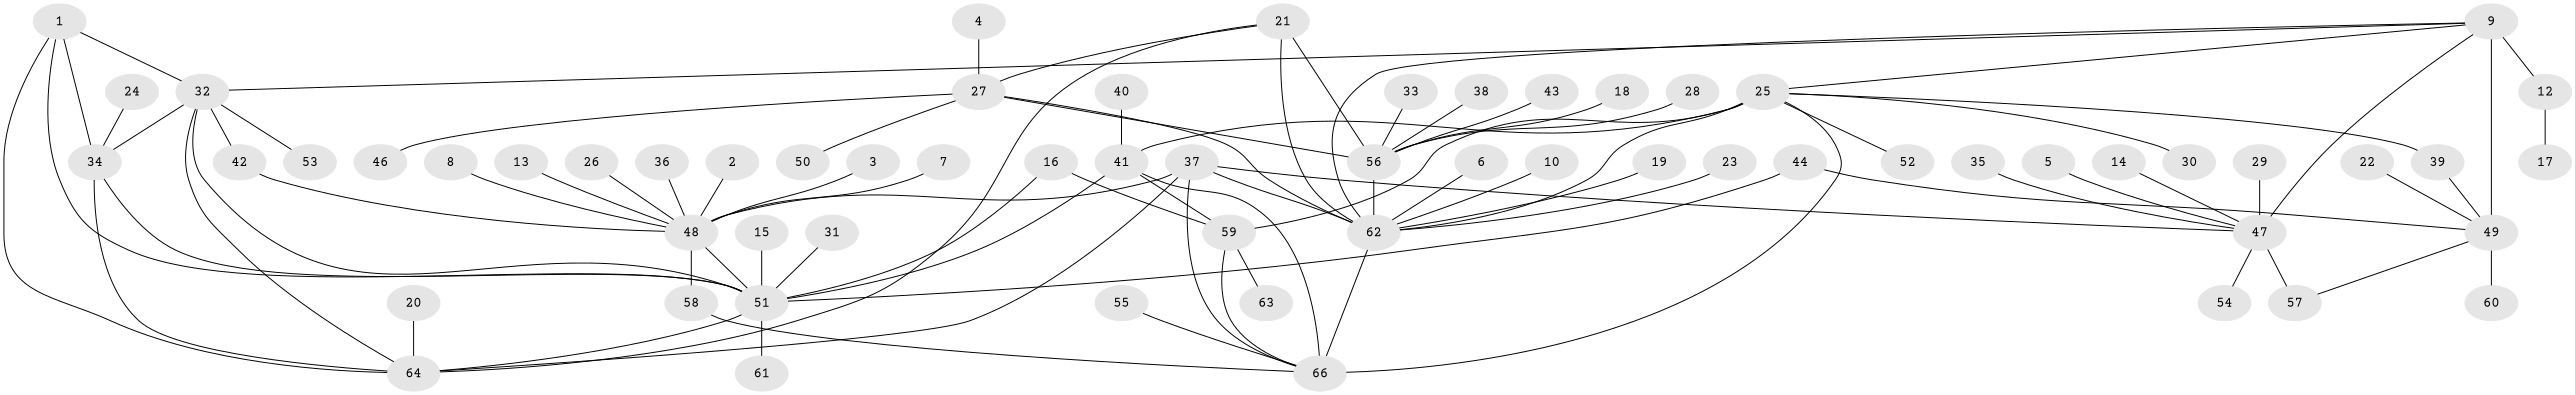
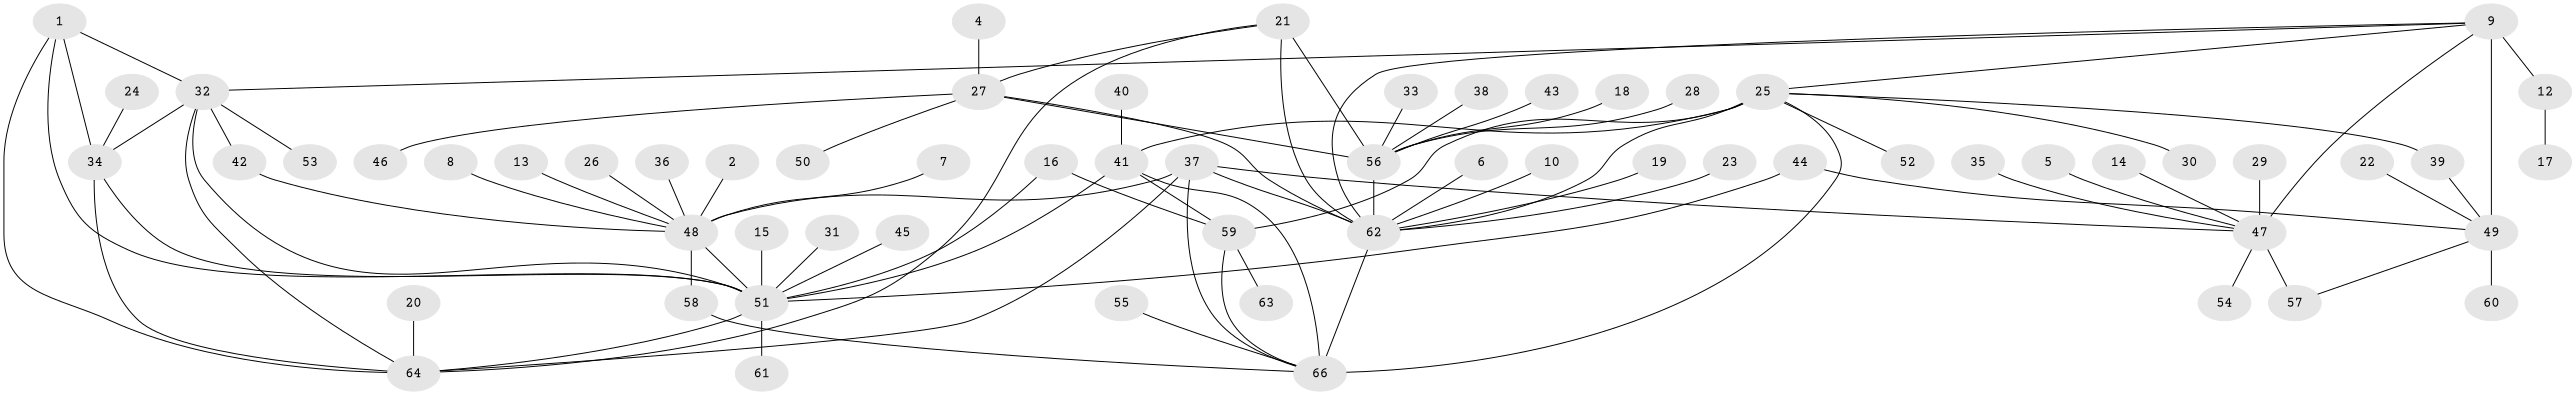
  graph {
    fontname="Courier Prime"
    node [color=gray90 fontname="Courier Prime" style=filled]
    edge [fontname="Courier Prime" weight=1.0]
    1
    32
    34
    51
    64
    42
    53
    61
    2
    48
    58
-   3
    4
    27
    62
    56
    46
    50
    5
    47
    54
    57
    6
    66
    7
    8
    9
    12
    25
    49
    17
    59
    30
    39
    41
    52
    60
    10
    37
    13
    14
    15
    16
    63
    18
    19
    20
    21
    22
    23
    24
    26
    28
    29
    31
    33
    35
    36
    38
    40
    43
    44
+   45
    55
    1 -- 32 [weight=2.0]
    1 -- 34 [weight=2.0]
    1 -- 51 [weight=2.0]
    1 -- 64 [weight=2.0]
    32 -- 34
    32 -- 51
    32 -- 64
    32 -- 42
    32 -- 53
    34 -- 51
    34 -- 64
    51 -- 64
    51 -- 61
    42 -- 48
    2 -- 48
    48 -- 51
    48 -- 58
    58 -- 66
-   3 -- 48
    4 -- 27
    27 -- 62 [weight=2.0]
    27 -- 56 [weight=2.0]
    27 -- 46
    27 -- 50
    62 -- 66
    56 -- 62 [weight=4.0]
    5 -- 47
    47 -- 54
    47 -- 57 [weight=2.0]
    6 -- 62
    7 -- 48
    8 -- 48
    9 -- 32
    9 -- 62
    9 -- 47 [weight=3.0]
    9 -- 12
    9 -- 25
    9 -- 49 [weight=6.0]
    12 -- 17
    25 -- 62
    25 -- 66 [weight=2.0]
    25 -- 59 [weight=2.0]
    25 -- 30
    25 -- 39
    25 -- 41 [weight=4.0]
    25 -- 52
    49 -- 57
    49 -- 60
    59 -- 66
    59 -- 63
    39 -- 49
    41 -- 51
    41 -- 66 [weight=2.0]
    41 -- 59 [weight=2.0]
    10 -- 62
    37 -- 64 [weight=2.0]
    37 -- 48 [weight=4.0]
    37 -- 62
    37 -- 47
    37 -- 66
    13 -- 48
    14 -- 47
    15 -- 51
    16 -- 51
    16 -- 59
    18 -- 56
    19 -- 62
    20 -- 64
    21 -- 64
    21 -- 27
    21 -- 62 [weight=2.0]
    21 -- 56 [weight=2.0]
    22 -- 49
    23 -- 62
    24 -- 34
    26 -- 48
    28 -- 56
    29 -- 47
    31 -- 51
    33 -- 56
    35 -- 47
    36 -- 48
    38 -- 56
    40 -- 41
    43 -- 56
    44 -- 51
    44 -- 49
+   45 -- 51
    55 -- 66
  }
